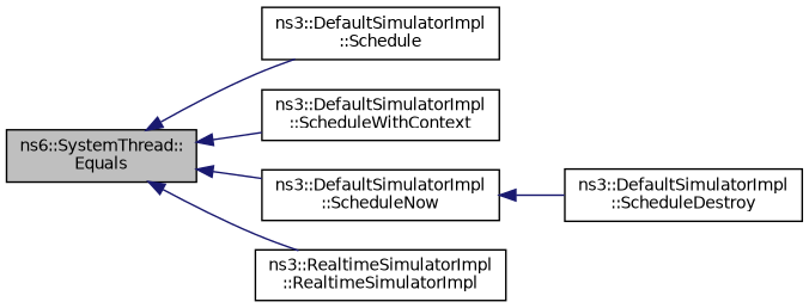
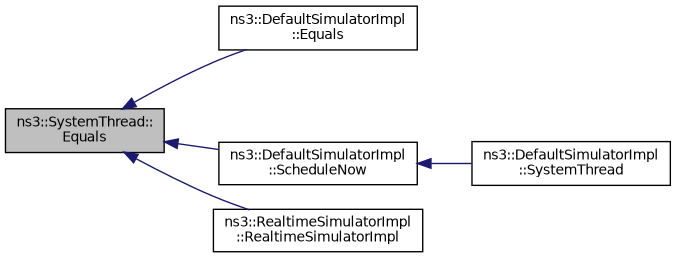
  digraph {
    rankdir=LR
    node [color=black fillcolor=white fontname=Helvetica fontsize=10 shape=record style=filled]
    edge [color=midnightblue dir=back fontname=Helvetica fontsize=10 labelfontname=Helvetica labelfontsize=10 style=solid]
-   n1 [fillcolor=grey75 fontcolor=black height=0.2 label="ns6::SystemThread::\lEquals" width=0.4]
-   n2 [height=0.2 label="ns3::DefaultSimulatorImpl\l::Schedule" width=0.4]
-   n3 [height=0.2 label="ns3::DefaultSimulatorImpl\l::ScheduleWithContext" width=0.4]
+   n1 [fillcolor=grey75 fontcolor=black height=0.2 label="ns3::SystemThread::\lEquals" width=0.4]
+   n2 [height=0.2 label="ns3::DefaultSimulatorImpl\l::Equals" width=0.4]
    n4 [height=0.2 label="ns3::DefaultSimulatorImpl\l::ScheduleNow" width=0.4]
    n5 [height=0.2 label="ns3::RealtimeSimulatorImpl\l::RealtimeSimulatorImpl" width=0.4]
-   n6 [height=0.2 label="ns3::DefaultSimulatorImpl\l::ScheduleDestroy" width=0.4]
+   n6 [height=0.2 label="ns3::DefaultSimulatorImpl\l::SystemThread" width=0.4]
    n1 -> n2
-   n1 -> n3
    n1 -> n4
    n1 -> n5
    n4 -> n6
  }
